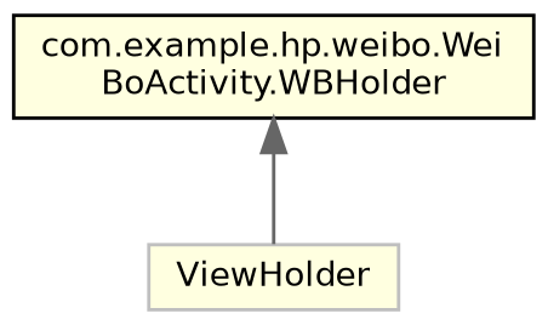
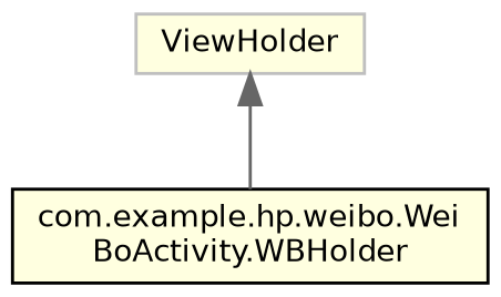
  digraph {
    node [fillcolor=lightyellow fontname=Helvetica fontsize=10 shape=record style=filled]
    n1 [color=black fontcolor=black height=0.2 label="com.example.hp.weibo.Wei\lBoActivity.WBHolder" width=0.4]
    n2 [color=grey75 height=0.2 label=ViewHolder width=0.4]
-   n1 -> n2 [color=gray40 dir=back fontname=Helvetica fontsize=10 labelfontname=Helvetica labelfontsize=10 style=solid]
+   n2 -> n1 [color=gray40 dir=back fontname=Helvetica fontsize=10 labelfontname=Helvetica labelfontsize=10 style=solid]
  }
